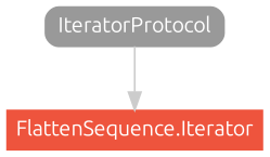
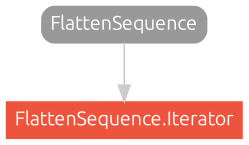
  strict digraph {
    fontname=Ubuntu
    node [fontcolor=white fontname=Ubuntu fontsize=12 margin="0.07,0.05" shape=box]
    "FlattenSequence.Iterator" [color="#ee543d" fillcolor="#ee543d" height=0.3 style=filled]
-   IteratorProtocol [color="#999999" fillcolor="#999999" height=0.3 style="filled,rounded"]
+   IteratorProtocol [color="#999999" fillcolor="#999999" height=0.3 style="filled,rounded" label=FlattenSequence]
    subgraph sub_1 {
      rank=max
      "FlattenSequence.Iterator"
    }
    IteratorProtocol -> "FlattenSequence.Iterator" [color="#cccccc" fontname=Ubuntu]
  }
